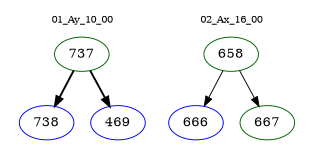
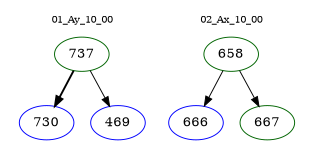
  digraph {
    node [color=darkgreen]
    edge [color=black style=bold]
    n1 [label=737]
-   n2 [color=blue label=738]
+   n2 [color=blue label=730]
    n3 [color=blue label=469]
    n4 [label=658]
    n5 [color=blue label=666]
    n6 [label=667]
    subgraph cluster_1 {
      color=white
      fontsize=10
      label="01_Ay_10_00"
      n1
      n2
      n3
    }
    subgraph cluster_2 {
      color=white
      fontsize=10
-     label="02_Ax_16_00"
+     label="02_Ax_10_00"
      n4
      n5
      n6
    }
    n1 -> n2
-   n1 -> n3
+   n1 -> n3 [style=solid]
    n4 -> n5 [style=solid]
    n4 -> n6 [style=solid]
  }
